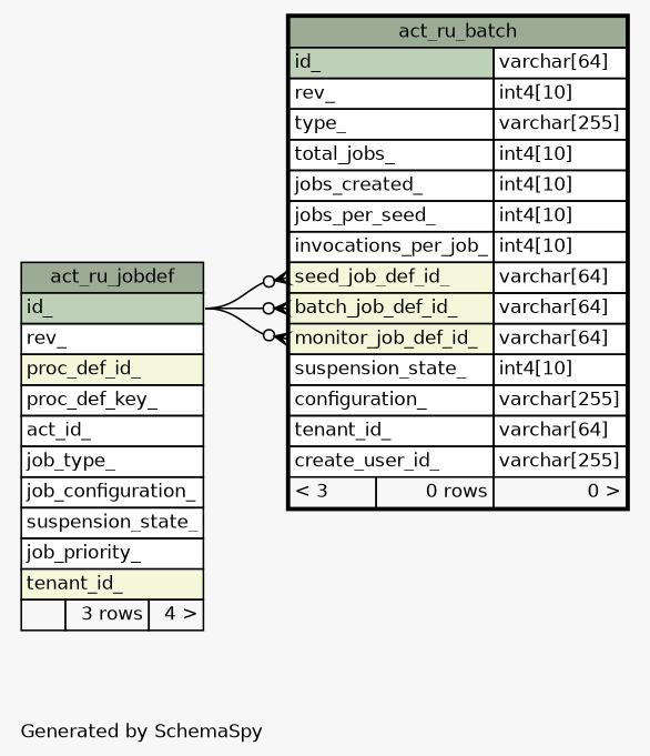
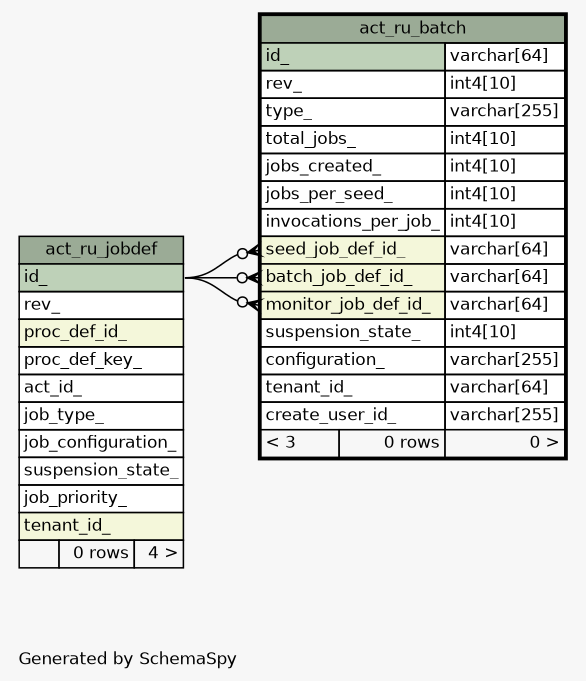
  digraph {
    bgcolor="#f7f7f7"
    fontname=Helvetica
    fontsize=11
    label="\nGenerated by SchemaSpy"
    labeljust=l
    nodesep=0.18
    rankdir=RL
    ranksep=0.46
    node [fontname=Helvetica fontsize=11 shape=plaintext]
    edge [arrowhead=none arrowsize=0.8 arrowtail=crowodot dir=back headport="id_:e"]
    n1 [label=<     <TABLE BORDER="2" CELLBORDER="1" CELLSPACING="0" BGCOLOR="#ffffff">       <TR><TD COLSPAN="3" BGCOLOR="#9bab96" ALIGN="CENTER">act_ru_batch</TD></TR>       <TR><TD PORT="id_" COLSPAN="2" BGCOLOR="#bed1b8" ALIGN="LEFT">id_</TD><TD PORT="id_.type" ALIGN="LEFT">varchar[64]</TD></TR>       <TR><TD PORT="rev_" COLSPAN="2" ALIGN="LEFT">rev_</TD><TD PORT="rev_.type" ALIGN="LEFT">int4[10]</TD></TR>       <TR><TD PORT="type_" COLSPAN="2" ALIGN="LEFT">type_</TD><TD PORT="type_.type" ALIGN="LEFT">varchar[255]</TD></TR>       <TR><TD PORT="total_jobs_" COLSPAN="2" ALIGN="LEFT">total_jobs_</TD><TD PORT="total_jobs_.type" ALIGN="LEFT">int4[10]</TD></TR>       <TR><TD PORT="jobs_created_" COLSPAN="2" ALIGN="LEFT">jobs_created_</TD><TD PORT="jobs_created_.type" ALIGN="LEFT">int4[10]</TD></TR>       <TR><TD PORT="jobs_per_seed_" COLSPAN="2" ALIGN="LEFT">jobs_per_seed_</TD><TD PORT="jobs_per_seed_.type" ALIGN="LEFT">int4[10]</TD></TR>       <TR><TD PORT="invocations_per_job_" COLSPAN="2" ALIGN="LEFT">invocations_per_job_</TD><TD PORT="invocations_per_job_.type" ALIGN="LEFT">int4[10]</TD></TR>       <TR><TD PORT="seed_job_def_id_" COLSPAN="2" BGCOLOR="#f4f7da" ALIGN="LEFT">seed_job_def_id_</TD><TD PORT="seed_job_def_id_.type" ALIGN="LEFT">varchar[64]</TD></TR>       <TR><TD PORT="batch_job_def_id_" COLSPAN="2" BGCOLOR="#f4f7da" ALIGN="LEFT">batch_job_def_id_</TD><TD PORT="batch_job_def_id_.type" ALIGN="LEFT">varchar[64]</TD></TR>       <TR><TD PORT="monitor_job_def_id_" COLSPAN="2" BGCOLOR="#f4f7da" ALIGN="LEFT">monitor_job_def_id_</TD><TD PORT="monitor_job_def_id_.type" ALIGN="LEFT">varchar[64]</TD></TR>       <TR><TD PORT="suspension_state_" COLSPAN="2" ALIGN="LEFT">suspension_state_</TD><TD PORT="suspension_state_.type" ALIGN="LEFT">int4[10]</TD></TR>       <TR><TD PORT="configuration_" COLSPAN="2" ALIGN="LEFT">configuration_</TD><TD PORT="configuration_.type" ALIGN="LEFT">varchar[255]</TD></TR>       <TR><TD PORT="tenant_id_" COLSPAN="2" ALIGN="LEFT">tenant_id_</TD><TD PORT="tenant_id_.type" ALIGN="LEFT">varchar[64]</TD></TR>       <TR><TD PORT="create_user_id_" COLSPAN="2" ALIGN="LEFT">create_user_id_</TD><TD PORT="create_user_id_.type" ALIGN="LEFT">varchar[255]</TD></TR>       <TR><TD ALIGN="LEFT" BGCOLOR="#f7f7f7">&lt; 3</TD><TD ALIGN="RIGHT" BGCOLOR="#f7f7f7">0 rows</TD><TD ALIGN="RIGHT" BGCOLOR="#f7f7f7">0 &gt;</TD></TR>     </TABLE>>]
-   n2 [label=<     <TABLE BORDER="0" CELLBORDER="1" CELLSPACING="0" BGCOLOR="#ffffff">       <TR><TD COLSPAN="3" BGCOLOR="#9bab96" ALIGN="CENTER">act_ru_jobdef</TD></TR>       <TR><TD PORT="id_" COLSPAN="3" BGCOLOR="#bed1b8" ALIGN="LEFT">id_</TD></TR>       <TR><TD PORT="rev_" COLSPAN="3" ALIGN="LEFT">rev_</TD></TR>       <TR><TD PORT="proc_def_id_" COLSPAN="3" BGCOLOR="#f4f7da" ALIGN="LEFT">proc_def_id_</TD></TR>       <TR><TD PORT="proc_def_key_" COLSPAN="3" ALIGN="LEFT">proc_def_key_</TD></TR>       <TR><TD PORT="act_id_" COLSPAN="3" ALIGN="LEFT">act_id_</TD></TR>       <TR><TD PORT="job_type_" COLSPAN="3" ALIGN="LEFT">job_type_</TD></TR>       <TR><TD PORT="job_configuration_" COLSPAN="3" ALIGN="LEFT">job_configuration_</TD></TR>       <TR><TD PORT="suspension_state_" COLSPAN="3" ALIGN="LEFT">suspension_state_</TD></TR>       <TR><TD PORT="job_priority_" COLSPAN="3" ALIGN="LEFT">job_priority_</TD></TR>       <TR><TD PORT="tenant_id_" COLSPAN="3" BGCOLOR="#f4f7da" ALIGN="LEFT">tenant_id_</TD></TR>       <TR><TD ALIGN="LEFT" BGCOLOR="#f7f7f7">  </TD><TD ALIGN="RIGHT" BGCOLOR="#f7f7f7">3 rows</TD><TD ALIGN="RIGHT" BGCOLOR="#f7f7f7">4 &gt;</TD></TR>     </TABLE>>]
+   n2 [label=<     <TABLE BORDER="0" CELLBORDER="1" CELLSPACING="0" BGCOLOR="#ffffff">       <TR><TD COLSPAN="3" BGCOLOR="#9bab96" ALIGN="CENTER">act_ru_jobdef</TD></TR>       <TR><TD PORT="id_" COLSPAN="3" BGCOLOR="#bed1b8" ALIGN="LEFT">id_</TD></TR>       <TR><TD PORT="rev_" COLSPAN="3" ALIGN="LEFT">rev_</TD></TR>       <TR><TD PORT="proc_def_id_" COLSPAN="3" BGCOLOR="#f4f7da" ALIGN="LEFT">proc_def_id_</TD></TR>       <TR><TD PORT="proc_def_key_" COLSPAN="3" ALIGN="LEFT">proc_def_key_</TD></TR>       <TR><TD PORT="act_id_" COLSPAN="3" ALIGN="LEFT">act_id_</TD></TR>       <TR><TD PORT="job_type_" COLSPAN="3" ALIGN="LEFT">job_type_</TD></TR>       <TR><TD PORT="job_configuration_" COLSPAN="3" ALIGN="LEFT">job_configuration_</TD></TR>       <TR><TD PORT="suspension_state_" COLSPAN="3" ALIGN="LEFT">suspension_state_</TD></TR>       <TR><TD PORT="job_priority_" COLSPAN="3" ALIGN="LEFT">job_priority_</TD></TR>       <TR><TD PORT="tenant_id_" COLSPAN="3" BGCOLOR="#f4f7da" ALIGN="LEFT">tenant_id_</TD></TR>       <TR><TD ALIGN="LEFT" BGCOLOR="#f7f7f7">  </TD><TD ALIGN="RIGHT" BGCOLOR="#f7f7f7">0 rows</TD><TD ALIGN="RIGHT" BGCOLOR="#f7f7f7">4 &gt;</TD></TR>     </TABLE>>]
    n1 -> n2 [tailport="batch_job_def_id_:w"]
    n1 -> n2 [tailport="monitor_job_def_id_:w"]
    n1 -> n2 [tailport="seed_job_def_id_:w"]
  }
